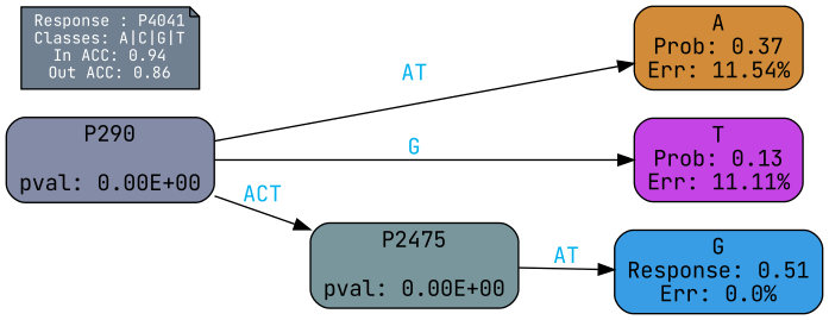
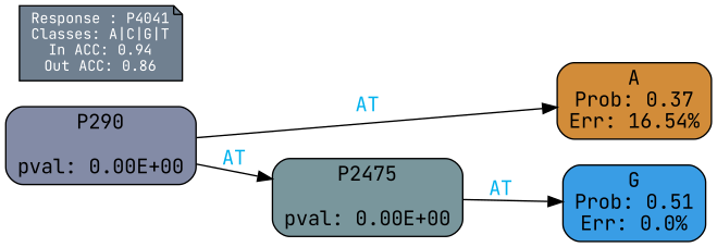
  digraph {
    fontname="JetBrains Mono"
    rankdir=LR
    ranksep=equally
    splines=polylines
    node [color=black fontname="JetBrains Mono" shape=box style="filled, rounded"]
    edge [fontcolor=deepskyblue2 fontname="JetBrains Mono"]
-   n1 [fillcolor="#d28c39" label="A\nProb: 0.37\nErr: 11.54%"]
-   n2 [fillcolor="#399de5" label="G\nResponse: 0.51\nErr: 0.0%"]
-   n3 [fillcolor="#c544e5" label="T\nProb: 0.13\nErr: 11.11%"]
+   n1 [fillcolor="#d28c39" label="A\nProb: 0.37\nErr: 16.54%"]
+   n2 [fillcolor="#399de5" label="G\nProb: 0.51\nErr: 0.0%"]
    n4 [align=left fillcolor=slategray fontcolor=white fontsize=10 label="Response : P4041\nClasses: A|C|G|T\nIn ACC: 0.94\nOut ACC: 0.86\n" shape=note style=filled]
    n5 [fillcolor="#838ba6" label="P290\n\npval: 0.00E+00"]
    n6 [fillcolor="#79969c" label="P2475\n\npval: 0.00E+00"]
    subgraph sub_1 {
      rank=same
      n1
      n2
-     n3
    }
    subgraph sub_2 {
      rank=same
      n4
      n5
    }
    n5 -> n1 [label=AT]
-   n5 -> n3 [label=G]
-   n5 -> n6 [label=ACT]
+   n5 -> n6 [label=AT]
    n6 -> n2 [label=AT]
  }
